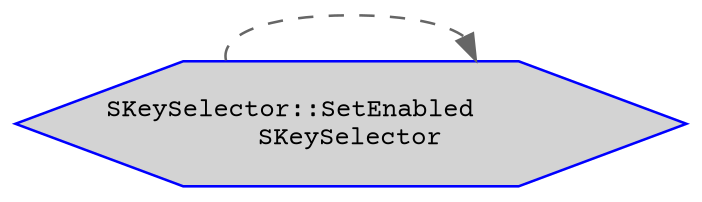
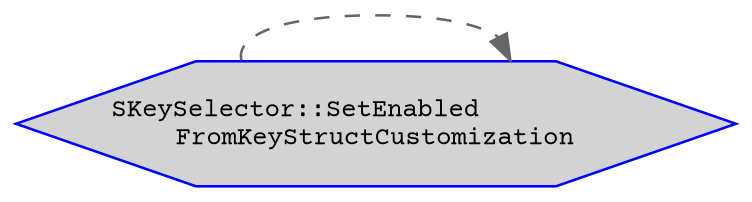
  digraph {
    rankdir=LR
    fontname="Courier Prime"
-   n1 [color=blue fillcolor=lightgrey fontcolor=black fontname="Courier Prime" fontsize=10 height=0.2 label="SKeySelector::SetEnabled\lSKeySelector" shape=hexagon style=filled width=0.4]
+   n1 [color=blue fillcolor=lightgrey fontcolor=black fontname="Courier Prime" fontsize=10 height=0.2 label="SKeySelector::SetEnabled\lFromKeyStructCustomization" shape=hexagon style=filled width=0.4]
    n1 -> n1 [color=gray40 fontname="Courier Prime" fontsize=10 labelfontname=Helvetica labelfontsize=10 style=dashed]
  }
